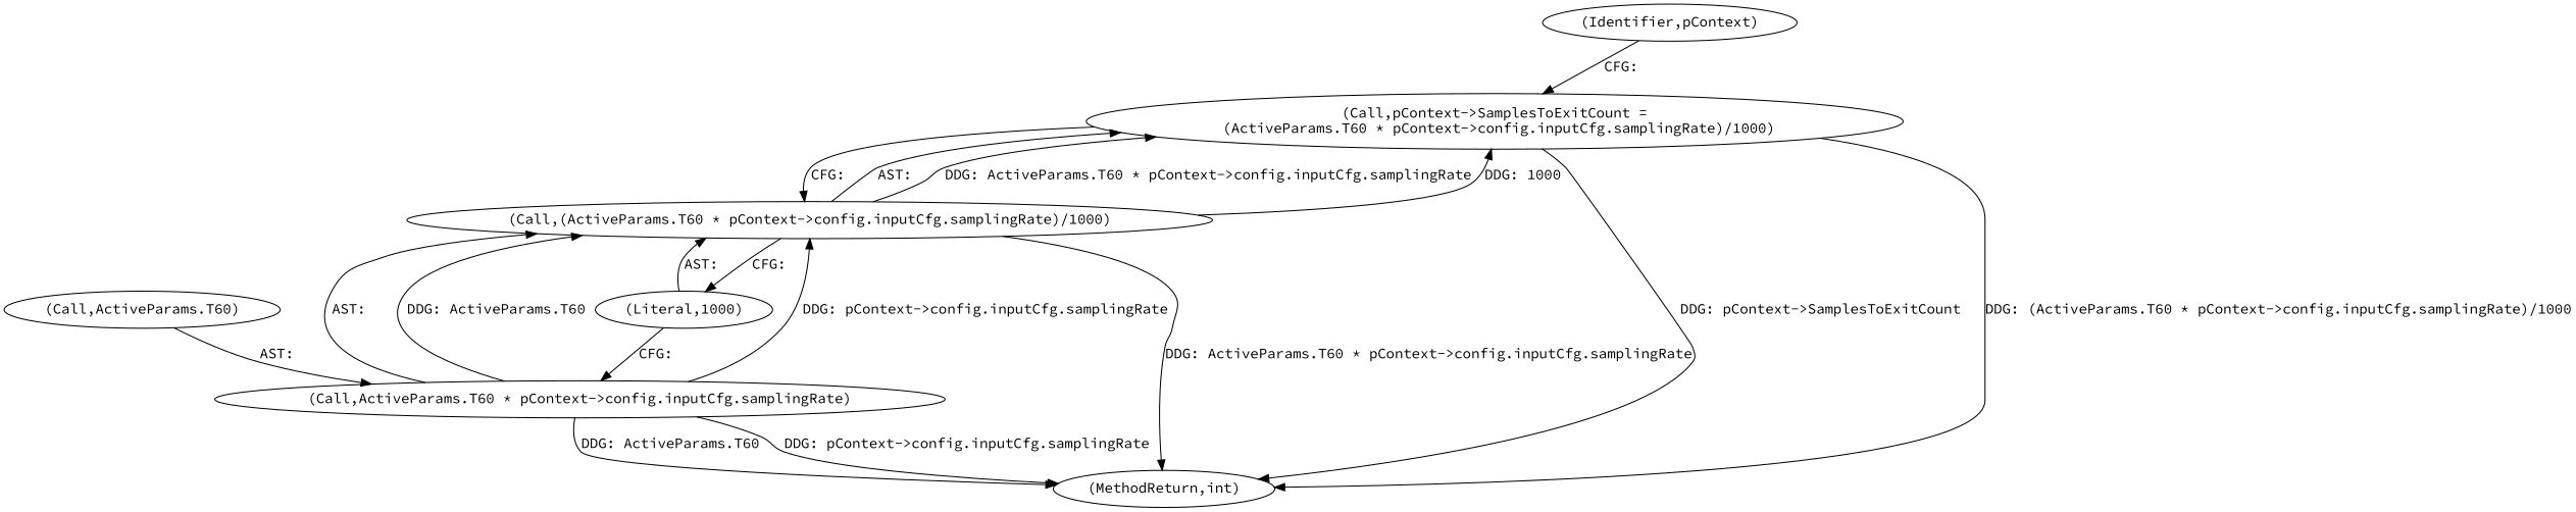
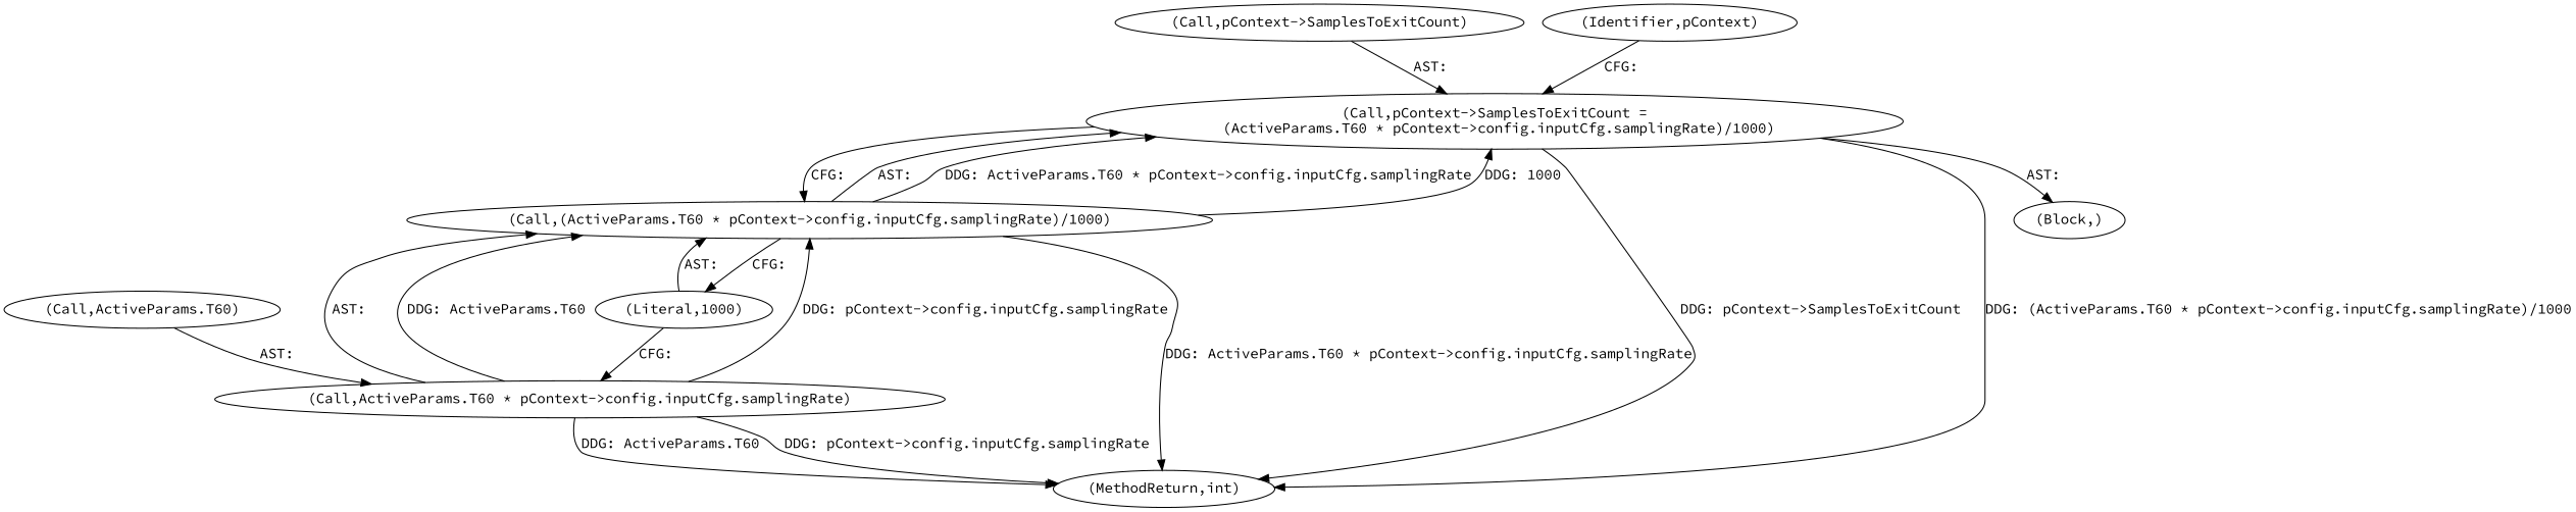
  digraph {
    fontname="Source Code Pro"
    node [fontname="Source Code Pro"]
    edge [fontname="Source Code Pro"]
    n1 [label="(Call,pContext->SamplesToExitCount =\n (ActiveParams.T60 * pContext->config.inputCfg.samplingRate)/1000)"]
    n2 [label="(Call,(ActiveParams.T60 * pContext->config.inputCfg.samplingRate)/1000)"]
    n3 [label="(MethodReturn,int)"]
+   n4 [label="(Block,)"]
    n5 [label="(Literal,1000)"]
    n6 [label="(Call,ActiveParams.T60 * pContext->config.inputCfg.samplingRate)"]
+   n7 [label="(Call,pContext->SamplesToExitCount)"]
    n8 [label="(Identifier,pContext)"]
    n9 [label="(Call,ActiveParams.T60)"]
    n1 -> n2 [label="CFG: "]
    n1 -> n3 [label="DDG: pContext->SamplesToExitCount"]
    n1 -> n3 [label="DDG: (ActiveParams.T60 * pContext->config.inputCfg.samplingRate)/1000"]
+   n1 -> n4 [label="AST: "]
    n2 -> n1 [label="AST: "]
    n2 -> n1 [label="DDG: ActiveParams.T60 * pContext->config.inputCfg.samplingRate"]
    n2 -> n1 [label="DDG: 1000"]
    n2 -> n3 [label="DDG: ActiveParams.T60 * pContext->config.inputCfg.samplingRate"]
    n2 -> n5 [label="CFG: "]
    n5 -> n2 [label="AST: "]
    n5 -> n6 [label="CFG: "]
    n6 -> n2 [label="AST: "]
    n6 -> n2 [label="DDG: ActiveParams.T60"]
    n6 -> n2 [label="DDG: pContext->config.inputCfg.samplingRate"]
    n6 -> n3 [label="DDG: ActiveParams.T60"]
    n6 -> n3 [label="DDG: pContext->config.inputCfg.samplingRate"]
+   n7 -> n1 [label="AST: "]
    n8 -> n1 [label="CFG: "]
    n9 -> n6 [label="AST: "]
  }
